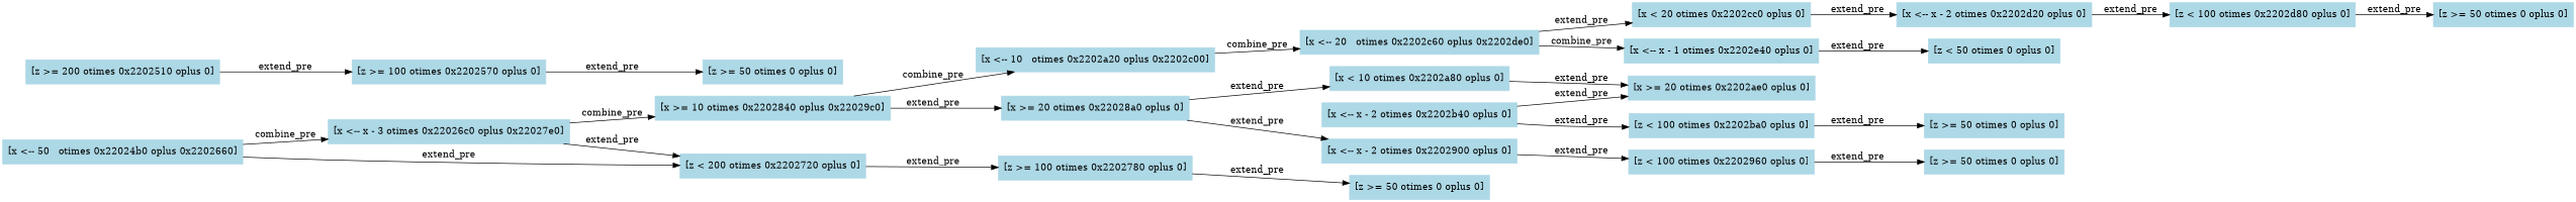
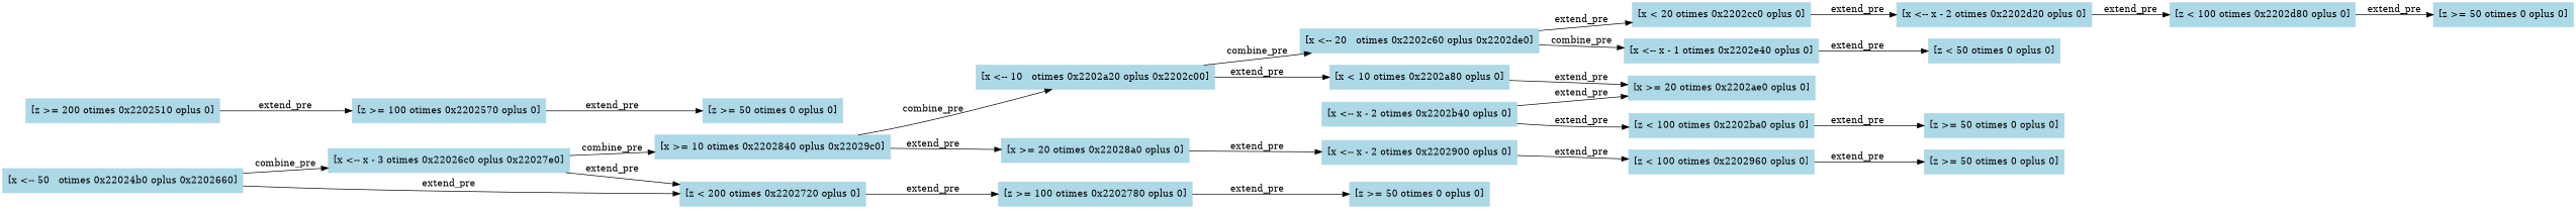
  digraph {
    rankdir=LR
    node [color=lightblue shape=box style=filled]
    edge [color=black]
    n1 [label="[x <-- 50   otimes 0x22024b0 oplus 0x2202660]"]
    n2 [label="[x <-- x - 3 otimes 0x22026c0 oplus 0x22027e0]"]
    n3 [label="[z < 200 otimes 0x2202720 oplus 0]"]
    n4 [label="[z >= 200 otimes 0x2202510 oplus 0]"]
    n5 [label="[z >= 100 otimes 0x2202570 oplus 0]"]
    n6 [label="[x >= 10 otimes 0x2202840 oplus 0x22029c0]"]
    n7 [label="[z >= 50 otimes 0 oplus 0]"]
    n8 [label="[z >= 100 otimes 0x2202780 oplus 0]"]
    n9 [label="[x >= 20 otimes 0x22028a0 oplus 0]"]
    n10 [label="[x <-- 10   otimes 0x2202a20 oplus 0x2202c00]"]
    n11 [label="[z >= 50 otimes 0 oplus 0]"]
    n12 [label="[x <-- x - 2 otimes 0x2202900 oplus 0]"]
    n13 [label="[x < 10 otimes 0x2202a80 oplus 0]"]
    n14 [label="[x <-- 20   otimes 0x2202c60 oplus 0x2202de0]"]
    n15 [label="[z < 100 otimes 0x2202960 oplus 0]"]
    n16 [label="[z >= 50 otimes 0 oplus 0]"]
    n17 [label="[x >= 20 otimes 0x2202ae0 oplus 0]"]
    n18 [label="[x < 20 otimes 0x2202cc0 oplus 0]"]
    n19 [label="[x <-- x - 1 otimes 0x2202e40 oplus 0]"]
    n20 [label="[x <-- x - 2 otimes 0x2202b40 oplus 0]"]
    n21 [label="[z < 100 otimes 0x2202ba0 oplus 0]"]
    n22 [label="[z >= 50 otimes 0 oplus 0]"]
    n23 [label="[x <-- x - 2 otimes 0x2202d20 oplus 0]"]
    n24 [label="[z < 50 otimes 0 oplus 0]"]
    n25 [label="[z < 100 otimes 0x2202d80 oplus 0]"]
    n26 [label="[z >= 50 otimes 0 oplus 0]"]
    n1 -> n2 [label=combine_pre]
    n1 -> n3 [label=extend_pre]
    n2 -> n3 [label=extend_pre]
    n2 -> n6 [label=combine_pre]
    n3 -> n8 [label=extend_pre]
    n4 -> n5 [label=extend_pre]
    n5 -> n7 [label=extend_pre]
    n6 -> n9 [label=extend_pre]
    n6 -> n10 [label=combine_pre]
    n8 -> n11 [label=extend_pre]
    n9 -> n12 [label=extend_pre]
-   n9 -> n13 [label=extend_pre]
+   n10 -> n13 [label=extend_pre]
    n10 -> n14 [label=combine_pre]
    n12 -> n15 [label=extend_pre]
    n13 -> n17 [label=extend_pre]
    n14 -> n18 [label=extend_pre]
    n14 -> n19 [label=combine_pre]
    n15 -> n16 [label=extend_pre]
    n18 -> n23 [label=extend_pre]
    n19 -> n24 [label=extend_pre]
    n20 -> n17 [label=extend_pre]
    n20 -> n21 [label=extend_pre]
    n21 -> n22 [label=extend_pre]
    n23 -> n25 [label=extend_pre]
    n25 -> n26 [label=extend_pre]
  }
